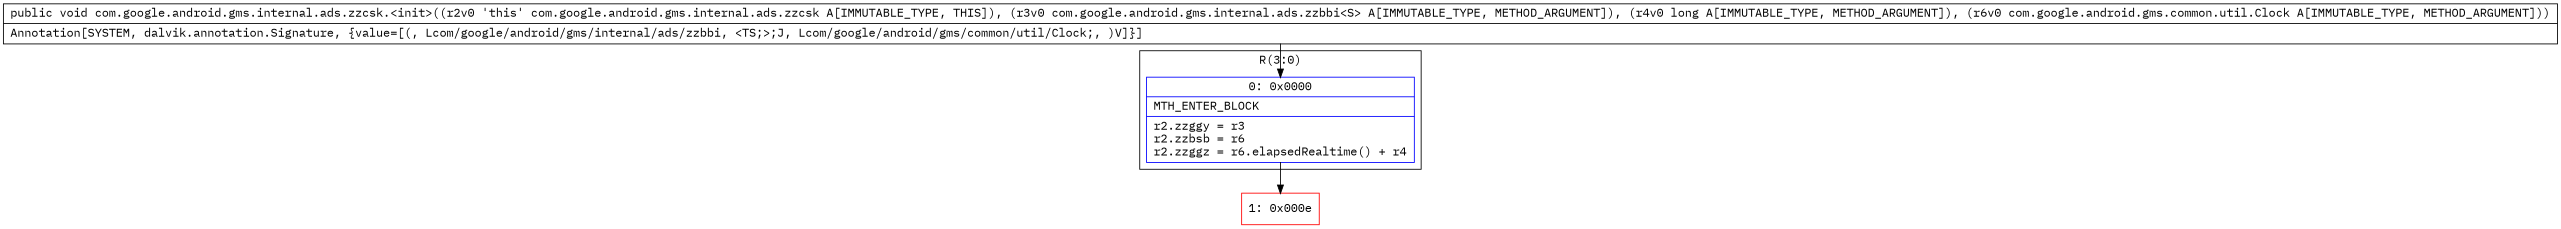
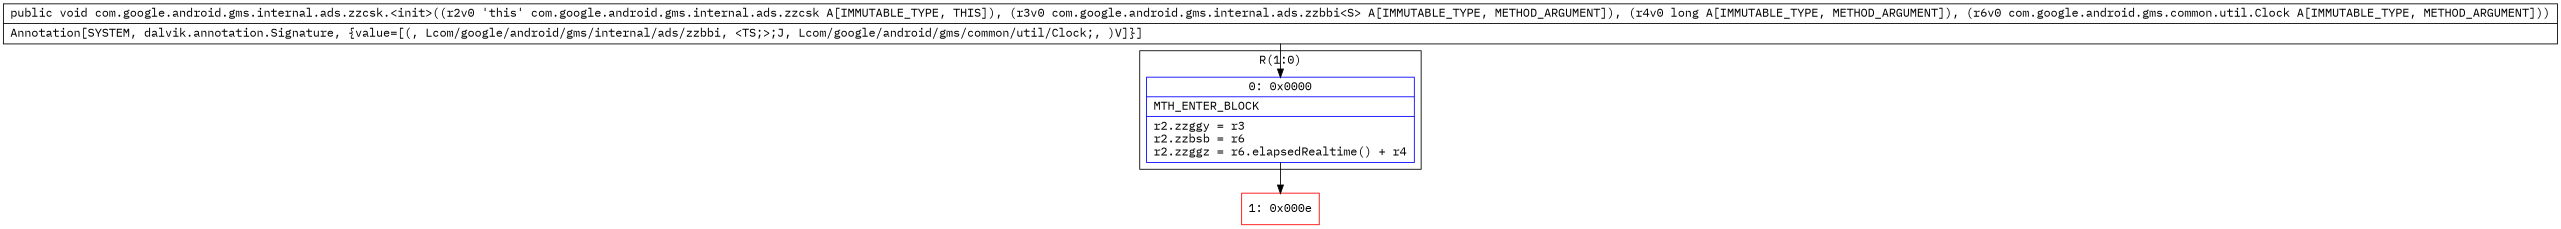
  digraph {
    fontname="IBM Plex Mono"
    node [shape=record fontname="IBM Plex Mono"]
    edge [fontname="IBM Plex Mono"]
    n1 [color=blue label="{0\:\ 0x0000|MTH_ENTER_BLOCK\l|r2.zzggy = r3\lr2.zzbsb = r6\lr2.zzggz = r6.elapsedRealtime() + r4\l}"]
    n2 [color=red label="{1\:\ 0x000e}"]
    n3 [label="{public void com.google.android.gms.internal.ads.zzcsk.\<init\>((r2v0 'this' com.google.android.gms.internal.ads.zzcsk A[IMMUTABLE_TYPE, THIS]), (r3v0 com.google.android.gms.internal.ads.zzbbi\<S\> A[IMMUTABLE_TYPE, METHOD_ARGUMENT]), (r4v0 long A[IMMUTABLE_TYPE, METHOD_ARGUMENT]), (r6v0 com.google.android.gms.common.util.Clock A[IMMUTABLE_TYPE, METHOD_ARGUMENT]))  | Annotation[SYSTEM, dalvik.annotation.Signature, \{value=[(, Lcom\/google\/android\/gms\/internal\/ads\/zzbbi, \<TS;\>;J, Lcom\/google\/android\/gms\/common\/util\/Clock;, )V]\}]\l}"]
    subgraph cluster_1 {
-     label="R(3:0)"
+     label="R(1:0)"
      n1
    }
    n1 -> n2
    n3 -> n1
  }
